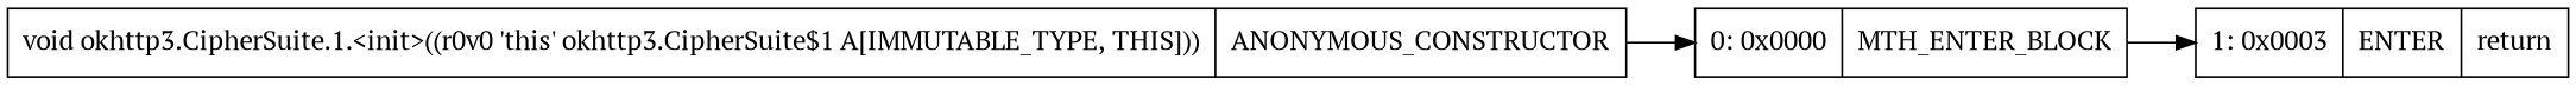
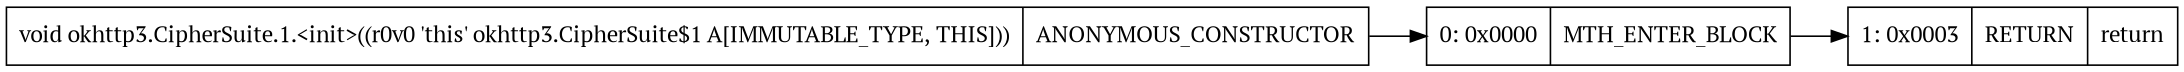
  digraph {
    rankdir=LR
    fontname="PT Serif"
    node [shape=record fontname="PT Serif"]
    edge [fontname="PT Serif"]
    n1 [label="{0\:\ 0x0000|MTH_ENTER_BLOCK\l}"]
-   n2 [label="{1\:\ 0x0003|ENTER\l|return\l}"]
+   n2 [label="{1\:\ 0x0003|RETURN\l|return\l}"]
    n3 [label="{void okhttp3.CipherSuite.1.\<init\>((r0v0 'this' okhttp3.CipherSuite$1 A[IMMUTABLE_TYPE, THIS]))  | ANONYMOUS_CONSTRUCTOR\l}"]
    n1 -> n2
    n3 -> n1
  }
